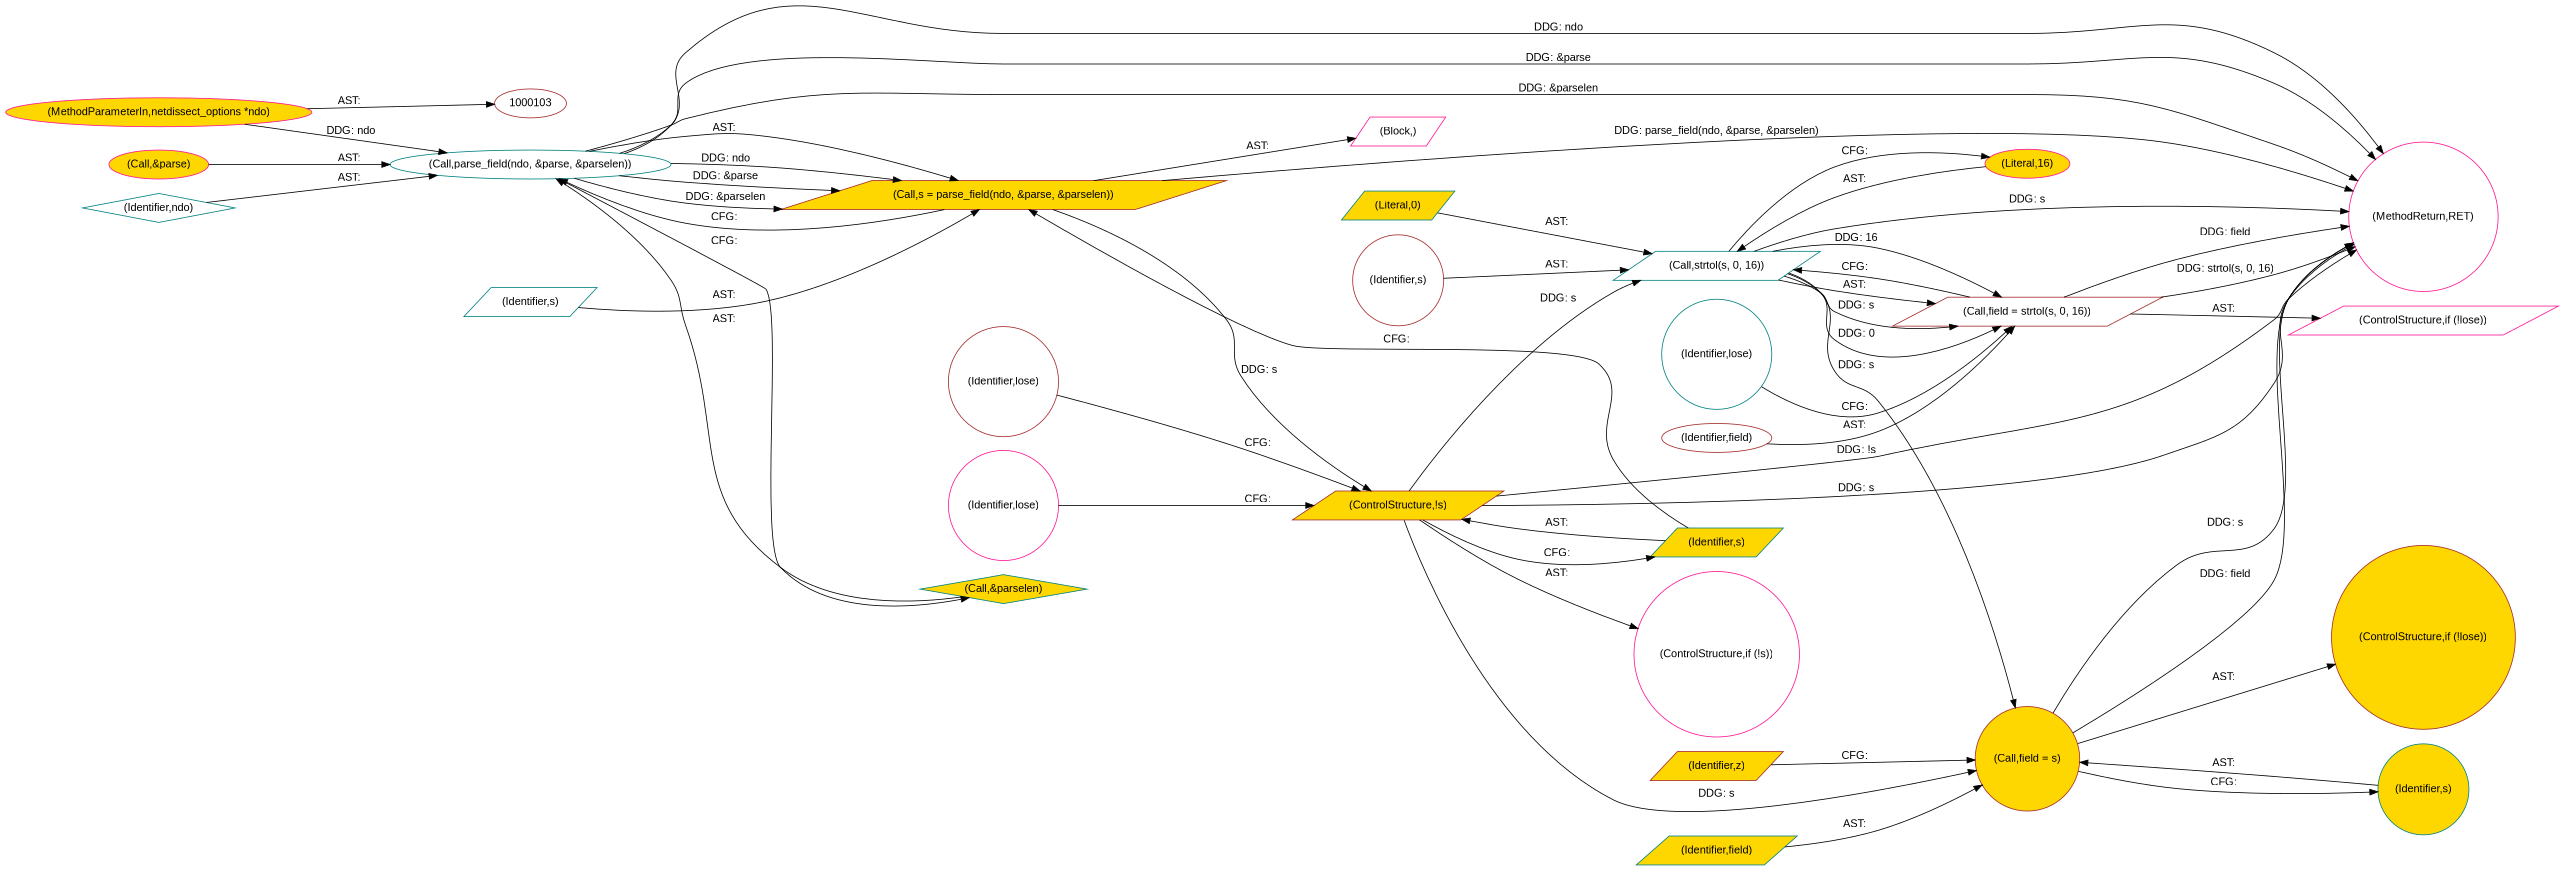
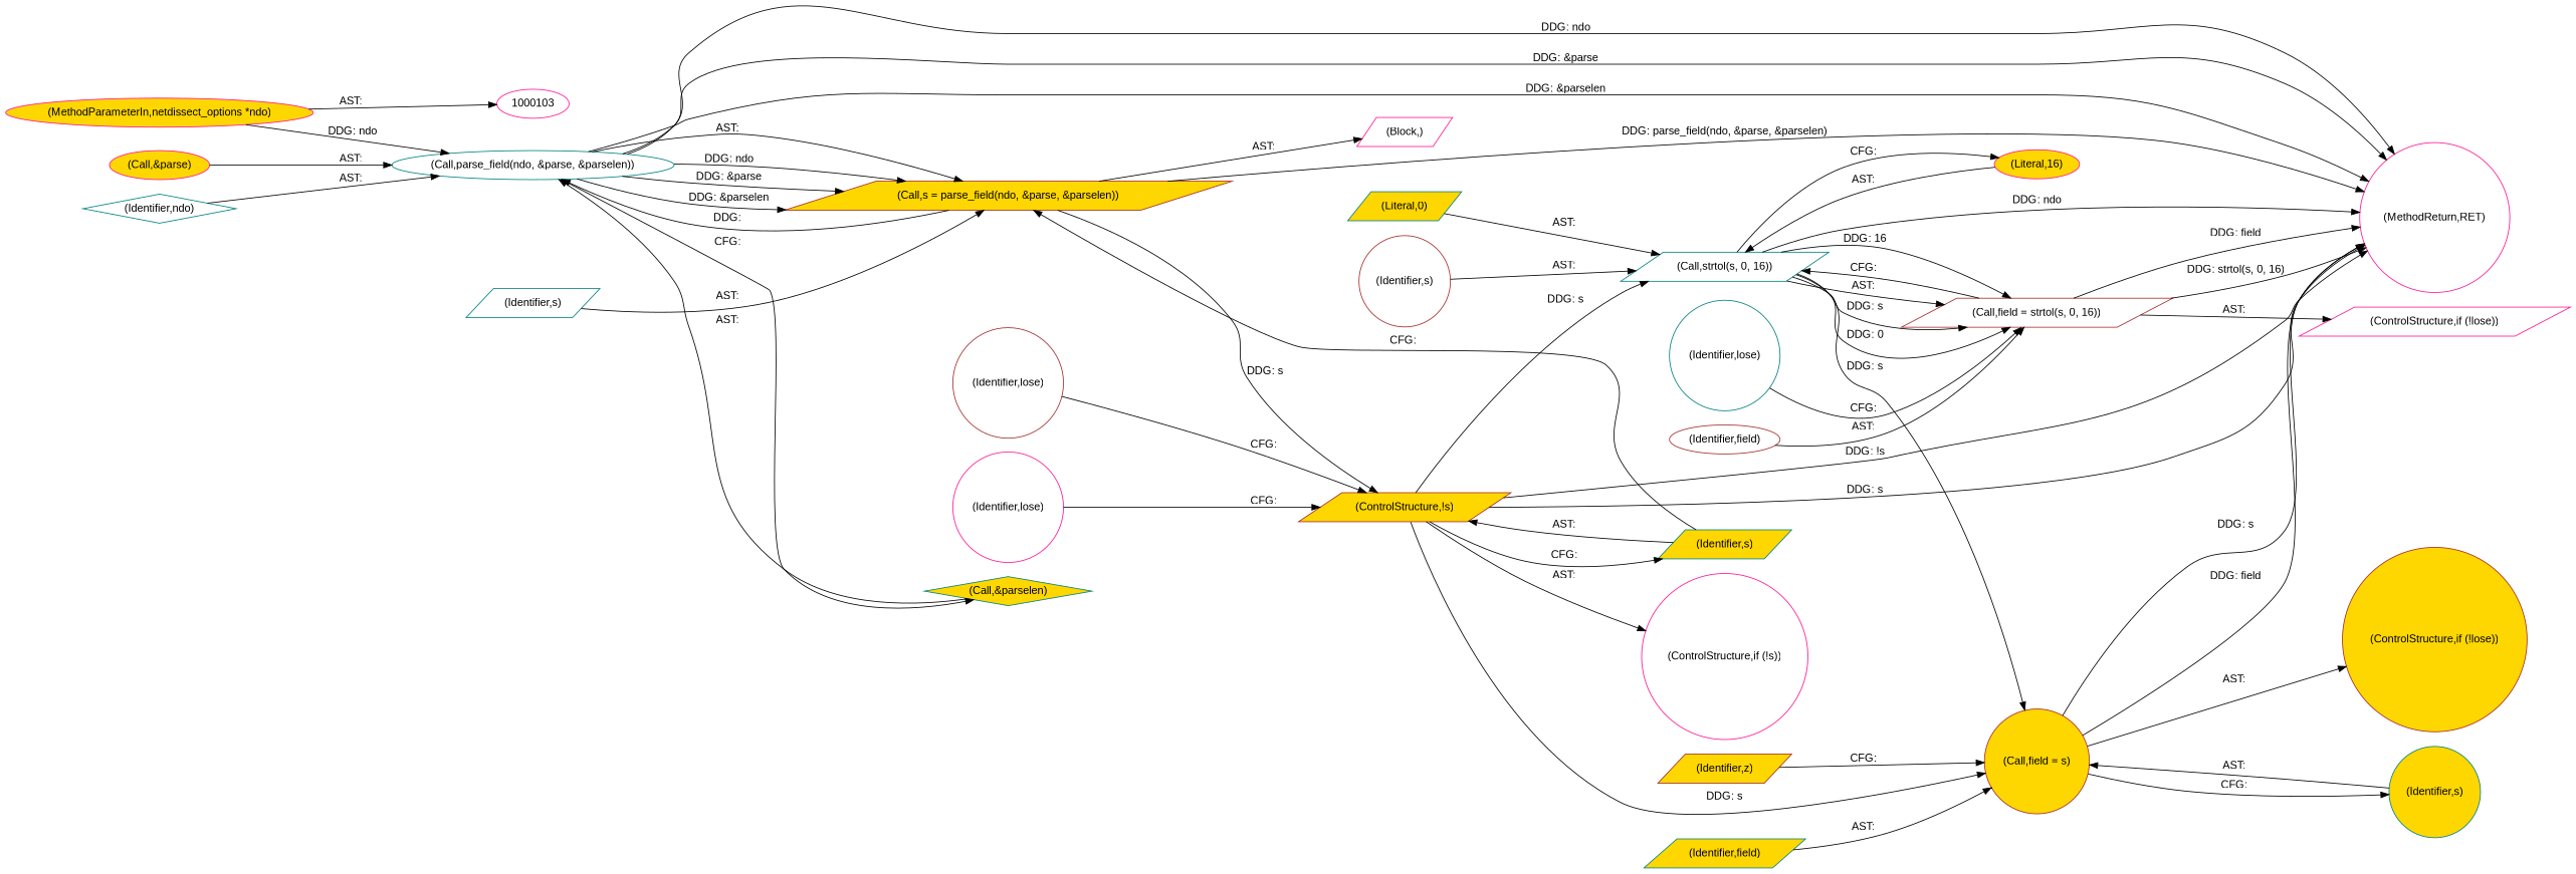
  digraph {
    fontname="Liberation Sans"
    rankdir=LR
    node [color=teal fillcolor=white fontname="Liberation Sans" shape=parallelogram style=filled]
    edge [fontname="Liberation Sans"]
    n1 [label="(Call,parse_field(ndo, &parse, &parselen))" shape=ellipse]
    n2 [color=brown fillcolor=gold label="(Call,s = parse_field(ndo, &parse, &parselen))"]
    n3 [color=deeppink label="(MethodReturn,RET)" shape=circle]
    n4 [fillcolor=gold label="(Call,&parselen)" shape=diamond]
    n5 [color=brown fillcolor=gold label="(ControlStructure,!s)"]
    n6 [color=deeppink label="(Block,)"]
    n7 [color=deeppink fillcolor=gold label="(MethodParameterIn,netdissect_options *ndo)" shape=ellipse]
-   1000103 [color=brown shape=ellipse]
+   1000103 [color=deeppink shape=ellipse]
    n9 [label="(Call,strtol(s, 0, 16))"]
    n10 [color=brown fillcolor=gold label="(Call,field = s)" shape=circle]
    n11 [color=deeppink label="(ControlStructure,if (!s))" shape=circle]
    n12 [fillcolor=gold label="(Identifier,s)"]
    n13 [color=brown label="(Call,field = strtol(s, 0, 16))"]
    n14 [color=deeppink fillcolor=gold label="(Literal,16)" shape=ellipse]
    n15 [fillcolor=gold label="(Identifier,s)" shape=circle]
    n16 [color=brown fillcolor=gold label="(ControlStructure,if (!lose))" shape=circle]
    n17 [color=deeppink label="(ControlStructure,if (!lose))"]
    n18 [label="(Identifier,lose)" shape=circle]
    n19 [fillcolor=gold label="(Identifier,field)"]
    n20 [color=brown fillcolor=gold label="(Identifier,z)"]
    n21 [fillcolor=gold label="(Literal,0)"]
    n22 [color=brown label="(Identifier,lose)" shape=circle]
    n23 [label="(Identifier,s)"]
    n24 [color=brown label="(Identifier,field)" shape=ellipse]
    n25 [label="(Identifier,ndo)" shape=diamond]
    n26 [color=brown label="(Identifier,s)" shape=circle]
    n27 [color=deeppink fillcolor=gold label="(Call,&parse)" shape=ellipse]
    n28 [color=deeppink label="(Identifier,lose)" shape=circle]
    n1 -> n2 [label="AST: "]
    n1 -> n2 [label="DDG: ndo"]
    n1 -> n2 [label="DDG: &parse"]
    n1 -> n2 [label="DDG: &parselen"]
    n1 -> n3 [label="DDG: ndo"]
    n1 -> n3 [label="DDG: &parse"]
    n1 -> n3 [label="DDG: &parselen"]
    n1 -> n4 [label="CFG: "]
-   n2 -> n1 [label="CFG: "]
+   n2 -> n1 [label="DDG: "]
    n2 -> n3 [label="DDG: parse_field(ndo, &parse, &parselen)"]
    n2 -> n5 [label="DDG: s"]
    n2 -> n6 [label="AST: "]
    n4 -> n1 [label="AST: "]
    n5 -> n3 [label="DDG: !s"]
    n5 -> n3 [label="DDG: s"]
    n5 -> n9 [label="DDG: s"]
    n5 -> n10 [label="DDG: s"]
    n5 -> n11 [label="AST: "]
    n5 -> n12 [label="CFG: "]
    n7 -> n1 [label="DDG: ndo"]
    n7 -> 1000103 [label="AST: "]
-   n9 -> n3 [label="DDG: s"]
+   n9 -> n3 [label="DDG: ndo"]
    n9 -> n10 [label="DDG: s"]
    n9 -> n13 [label="AST: "]
    n9 -> n13 [label="DDG: s"]
    n9 -> n13 [label="DDG: 0"]
    n9 -> n13 [label="DDG: 16"]
    n9 -> n14 [label="CFG: "]
    n10 -> n3 [label="DDG: s"]
    n10 -> n3 [label="DDG: field"]
    n10 -> n15 [label="CFG: "]
    n10 -> n16 [label="AST: "]
    n12 -> n2 [label="CFG: "]
    n12 -> n5 [label="AST: "]
    n13 -> n3 [label="DDG: field"]
    n13 -> n3 [label="DDG: strtol(s, 0, 16)"]
    n13 -> n9 [label="CFG: "]
    n13 -> n17 [label="AST: "]
    n14 -> n9 [label="AST: "]
    n15 -> n10 [label="AST: "]
    n18 -> n13 [label="CFG: "]
    n19 -> n10 [label="AST: "]
    n20 -> n10 [label="CFG: "]
    n21 -> n9 [label="AST: "]
    n22 -> n5 [label="CFG: "]
    n23 -> n2 [label="AST: "]
    n24 -> n13 [label="AST: "]
    n25 -> n1 [label="AST: "]
    n26 -> n9 [label="AST: "]
    n27 -> n1 [label="AST: "]
    n28 -> n5 [label="CFG: "]
  }
